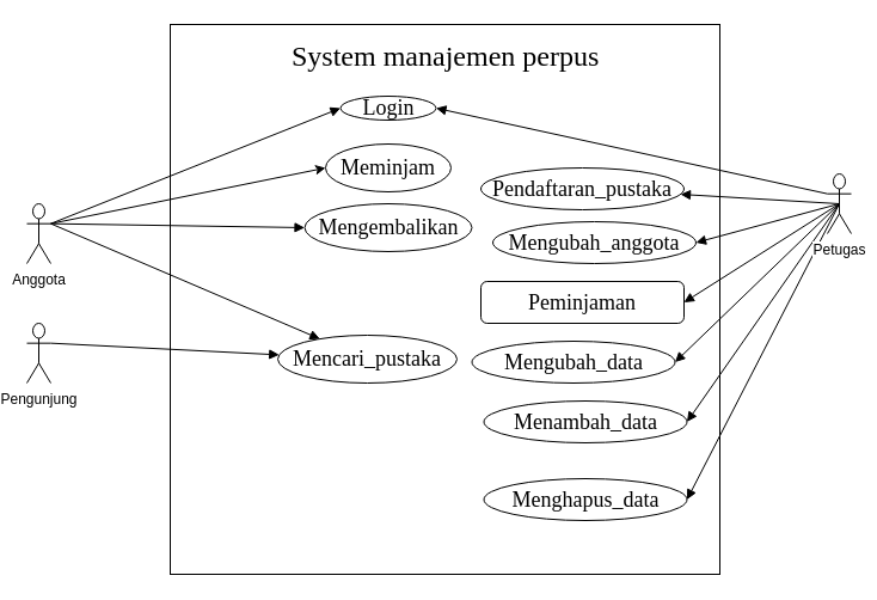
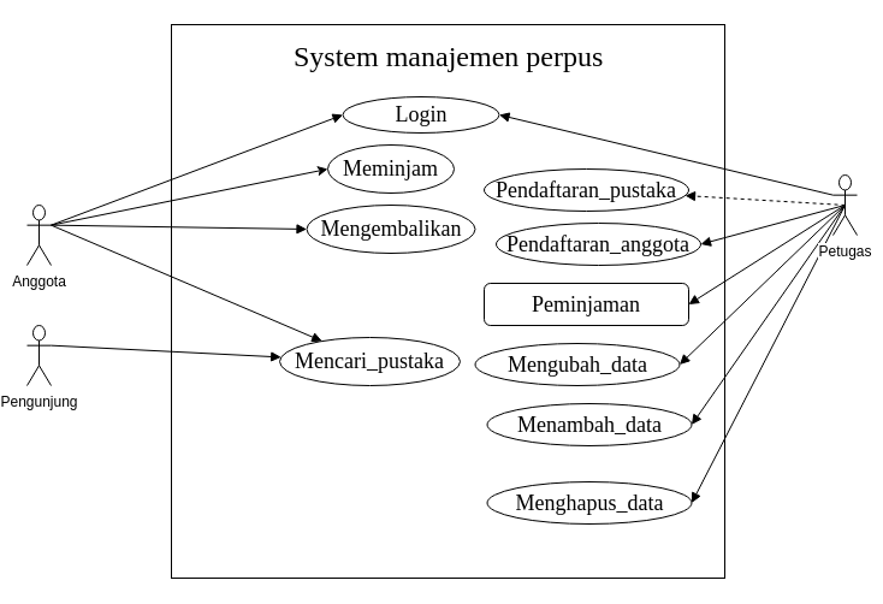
  <mxCell id="0" />
  <mxCell id="1" parent="0" />
  <mxCell id="2" value="" style="whiteSpace=wrap;html=1;aspect=fixed;" vertex="1" parent="1"><mxGeometry x="140" y="20" width="460" height="460" as="geometry" /></mxCell>
  <mxCell id="3" style="rounded=0;orthogonalLoop=1;jettySize=auto;html=1;exitX=1;exitY=0.333;exitDx=0;exitDy=0;exitPerimeter=0;entryX=0;entryY=0.5;entryDx=0;entryDy=0;endArrow=classic;endFill=1;" edge="1" parent="1" source="7" target="9"><mxGeometry relative="1" as="geometry" /></mxCell>
  <mxCell id="4" style="edgeStyle=none;rounded=0;orthogonalLoop=1;jettySize=auto;html=1;exitX=1;exitY=0.333;exitDx=0;exitDy=0;exitPerimeter=0;entryX=0;entryY=0.5;entryDx=0;entryDy=0;endArrow=block;endFill=1;" edge="1" parent="1" source="7" target="14"><mxGeometry relative="1" as="geometry" /></mxCell>
  <mxCell id="5" style="edgeStyle=none;rounded=0;orthogonalLoop=1;jettySize=auto;html=1;exitX=1;exitY=0.333;exitDx=0;exitDy=0;exitPerimeter=0;entryX=0;entryY=0.5;entryDx=0;entryDy=0;endArrow=block;endFill=1;" edge="1" parent="1" source="7" target="12"><mxGeometry relative="1" as="geometry" /></mxCell>
  <mxCell id="6" style="edgeStyle=none;rounded=0;orthogonalLoop=1;jettySize=auto;html=1;endArrow=block;endFill=1;exitX=1;exitY=0.333;exitDx=0;exitDy=0;exitPerimeter=0;" edge="1" parent="1" source="7" target="13"><mxGeometry relative="1" as="geometry" /></mxCell>
  <mxCell id="7" value="Anggota" style="shape=umlActor;verticalLabelPosition=bottom;labelBackgroundColor=#ffffff;verticalAlign=top;html=1;outlineConnect=0;" vertex="1" parent="1"><mxGeometry x="20" y="170" width="20" height="50" as="geometry" /></mxCell>
  <mxCell id="8" value="&lt;font face=&quot;Times New Roman&quot; style=&quot;font-size: 24px&quot;&gt;System manajemen perpus&lt;/font&gt;" style="text;html=1;resizable=0;points=[];autosize=1;align=left;verticalAlign=top;spacingTop=-4;" vertex="1" parent="1"><mxGeometry x="240" y="30" width="270" height="20" as="geometry" /></mxCell>
  <mxCell id="9" value="&lt;font face=&quot;Times New Roman&quot; style=&quot;font-size: 18px&quot;&gt;Meminjam&lt;/font&gt;" style="ellipse;whiteSpace=wrap;html=1;" vertex="1" parent="1"><mxGeometry x="270" y="120" width="105" height="40" as="geometry" /></mxCell>
  <mxCell id="10" style="edgeStyle=none;rounded=0;orthogonalLoop=1;jettySize=auto;html=1;exitX=1;exitY=0.333;exitDx=0;exitDy=0;exitPerimeter=0;endArrow=block;endFill=1;" edge="1" parent="1" source="11" target="13"><mxGeometry relative="1" as="geometry" /></mxCell>
  <mxCell id="11" value="Pengunjung" style="shape=umlActor;verticalLabelPosition=bottom;labelBackgroundColor=#ffffff;verticalAlign=top;html=1;outlineConnect=0;" vertex="1" parent="1"><mxGeometry x="20" y="270" width="20" height="50" as="geometry" /></mxCell>
  <mxCell id="12" value="&lt;font face=&quot;Times New Roman&quot; style=&quot;font-size: 18px&quot;&gt;Mengembalikan&lt;/font&gt;" style="ellipse;whiteSpace=wrap;html=1;" vertex="1" parent="1"><mxGeometry x="252.5" y="170" width="140" height="40" as="geometry" /></mxCell>
  <mxCell id="13" value="&lt;font face=&quot;Times New Roman&quot; style=&quot;font-size: 18px&quot;&gt;Mencari_pustaka&lt;/font&gt;" style="ellipse;whiteSpace=wrap;html=1;" vertex="1" parent="1"><mxGeometry x="230" y="280" width="150" height="40" as="geometry" /></mxCell>
- <mxCell id="14" value="&lt;font face=&quot;Times New Roman&quot; style=&quot;font-size: 18px&quot;&gt;Login&lt;/font&gt;" style="ellipse;whiteSpace=wrap;html=1;" vertex="1" parent="1"><mxGeometry x="282.5" y="80" width="80" height="20" as="geometry" /></mxCell>
+ <mxCell id="14" value="&lt;font face=&quot;Times New Roman&quot; style=&quot;font-size: 18px&quot;&gt;Login&lt;/font&gt;" style="ellipse;whiteSpace=wrap;html=1;" vertex="1" parent="1"><mxGeometry x="282.5" y="80" width="130" height="30" as="geometry" /></mxCell>
  <mxCell id="15" style="edgeStyle=none;rounded=0;orthogonalLoop=1;jettySize=auto;html=1;exitX=0;exitY=0.333;exitDx=0;exitDy=0;exitPerimeter=0;entryX=1;entryY=0.5;entryDx=0;entryDy=0;endArrow=block;endFill=1;" edge="1" parent="1" source="22" target="14"><mxGeometry relative="1" as="geometry" /></mxCell>
- <mxCell id="16" style="edgeStyle=none;rounded=0;orthogonalLoop=1;jettySize=auto;html=1;exitX=0.5;exitY=0.5;exitDx=0;exitDy=0;exitPerimeter=0;endArrow=block;endFill=1;" edge="1" parent="1" source="22" target="23"><mxGeometry relative="1" as="geometry" /></mxCell>
+ <mxCell id="16" style="edgeStyle=none;rounded=0;orthogonalLoop=1;jettySize=auto;html=1;exitX=0.5;exitY=0.5;exitDx=0;exitDy=0;exitPerimeter=0;endArrow=block;endFill=1;dashed=1;" edge="1" parent="1" source="22" target="23"><mxGeometry relative="1" as="geometry" /></mxCell>
  <mxCell id="17" style="edgeStyle=none;rounded=0;orthogonalLoop=1;jettySize=auto;html=1;entryX=1;entryY=0.5;entryDx=0;entryDy=0;endArrow=block;endFill=1;exitX=0.5;exitY=0.5;exitDx=0;exitDy=0;exitPerimeter=0;" edge="1" parent="1" source="22" target="24"><mxGeometry relative="1" as="geometry"><mxPoint x="640" y="175" as="sourcePoint" /></mxGeometry></mxCell>
  <mxCell id="18" style="edgeStyle=none;rounded=0;orthogonalLoop=1;jettySize=auto;html=1;entryX=1;entryY=0.5;entryDx=0;entryDy=0;endArrow=block;endFill=1;exitX=0.5;exitY=0.5;exitDx=0;exitDy=0;exitPerimeter=0;" edge="1" parent="1" source="22" target="25"><mxGeometry relative="1" as="geometry" /></mxCell>
  <mxCell id="19" style="edgeStyle=none;rounded=0;orthogonalLoop=1;jettySize=auto;html=1;entryX=1;entryY=0.5;entryDx=0;entryDy=0;endArrow=block;endFill=1;exitX=0.5;exitY=0.5;exitDx=0;exitDy=0;exitPerimeter=0;" edge="1" parent="1" source="22" target="26"><mxGeometry relative="1" as="geometry" /></mxCell>
  <mxCell id="20" style="edgeStyle=none;rounded=0;orthogonalLoop=1;jettySize=auto;html=1;entryX=1;entryY=0.5;entryDx=0;entryDy=0;endArrow=block;endFill=1;exitX=0.5;exitY=0.5;exitDx=0;exitDy=0;exitPerimeter=0;" edge="1" parent="1" source="22" target="27"><mxGeometry relative="1" as="geometry" /></mxCell>
  <mxCell id="21" style="edgeStyle=none;rounded=0;orthogonalLoop=1;jettySize=auto;html=1;entryX=1;entryY=0.5;entryDx=0;entryDy=0;endArrow=block;endFill=1;exitX=0.5;exitY=0.5;exitDx=0;exitDy=0;exitPerimeter=0;" edge="1" parent="1" source="22" target="28"><mxGeometry relative="1" as="geometry" /></mxCell>
  <mxCell id="22" value="Petugas" style="shape=umlActor;verticalLabelPosition=bottom;labelBackgroundColor=#ffffff;verticalAlign=top;html=1;outlineConnect=0;" vertex="1" parent="1"><mxGeometry x="690" y="145" width="20" height="50" as="geometry" /></mxCell>
  <mxCell id="23" value="&lt;font face=&quot;Times New Roman&quot; style=&quot;font-size: 18px&quot;&gt;Pendaftaran_pustaka&lt;/font&gt;" style="ellipse;whiteSpace=wrap;html=1;" vertex="1" parent="1"><mxGeometry x="400" y="140" width="170" height="35" as="geometry" /></mxCell>
- <mxCell id="24" value="&lt;font face=&quot;Times New Roman&quot; style=&quot;font-size: 18px&quot;&gt;Mengubah_anggota&lt;/font&gt;" style="ellipse;whiteSpace=wrap;html=1;" vertex="1" parent="1"><mxGeometry x="410" y="185" width="170" height="35" as="geometry" /></mxCell>
+ <mxCell id="24" value="&lt;font face=&quot;Times New Roman&quot; style=&quot;font-size: 18px&quot;&gt;Pendaftaran_anggota&lt;/font&gt;" style="ellipse;whiteSpace=wrap;html=1;" vertex="1" parent="1"><mxGeometry x="410" y="185" width="170" height="35" as="geometry" /></mxCell>
  <mxCell id="25" value="&lt;font face=&quot;Times New Roman&quot; style=&quot;font-size: 18px&quot;&gt;Peminjaman&lt;/font&gt;" style="whiteSpace=wrap;html=1;rounded=1;" vertex="1" parent="1"><mxGeometry x="400" y="235" width="170" height="35" as="geometry" /></mxCell>
  <mxCell id="26" value="&lt;font face=&quot;Times New Roman&quot; style=&quot;font-size: 18px&quot;&gt;Mengubah_data&lt;/font&gt;" style="ellipse;whiteSpace=wrap;html=1;" vertex="1" parent="1"><mxGeometry x="392.5" y="285" width="170" height="35" as="geometry" /></mxCell>
  <mxCell id="27" value="&lt;font face=&quot;Times New Roman&quot; style=&quot;font-size: 18px&quot;&gt;Menambah_data&lt;/font&gt;" style="ellipse;whiteSpace=wrap;html=1;" vertex="1" parent="1"><mxGeometry x="402.5" y="335" width="170" height="35" as="geometry" /></mxCell>
  <mxCell id="28" value="&lt;font face=&quot;Times New Roman&quot; style=&quot;font-size: 18px&quot;&gt;Menghapus_data&lt;/font&gt;" style="ellipse;whiteSpace=wrap;html=1;" vertex="1" parent="1"><mxGeometry x="402.5" y="400" width="170" height="35" as="geometry" /></mxCell>
